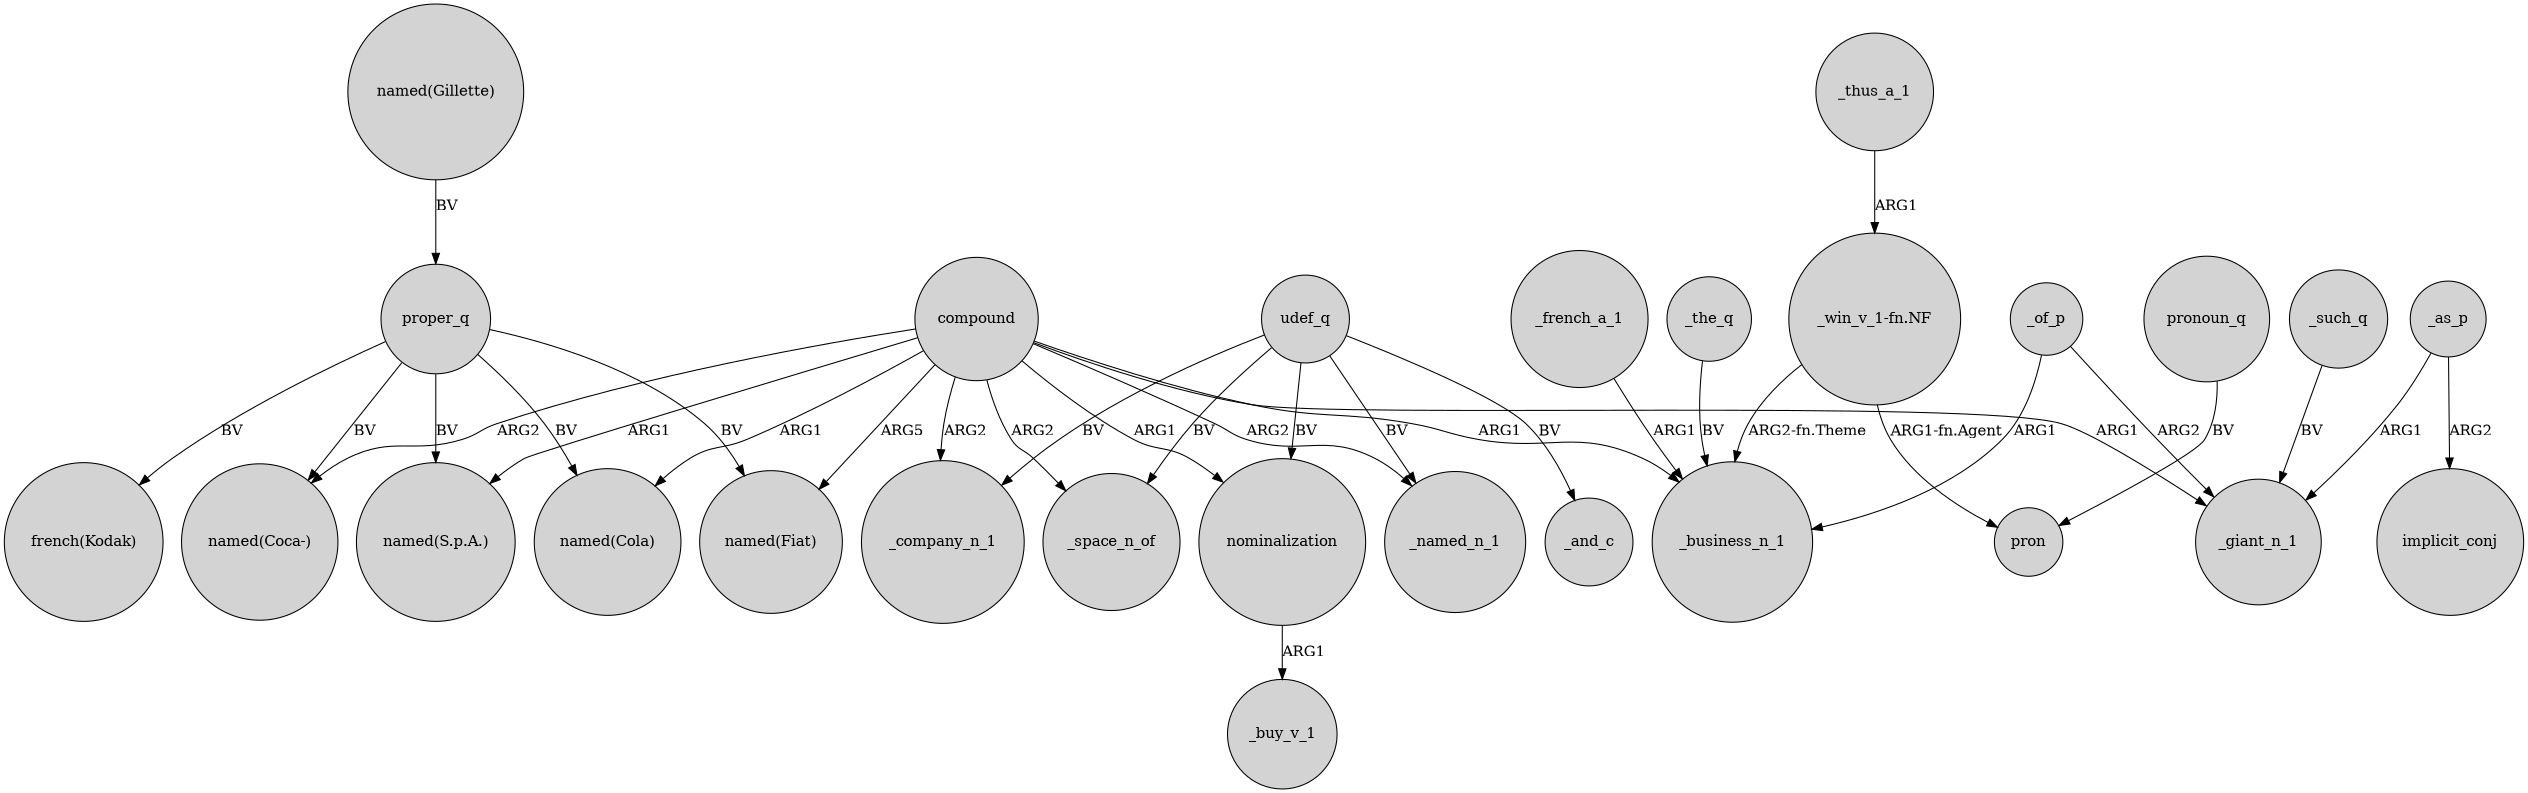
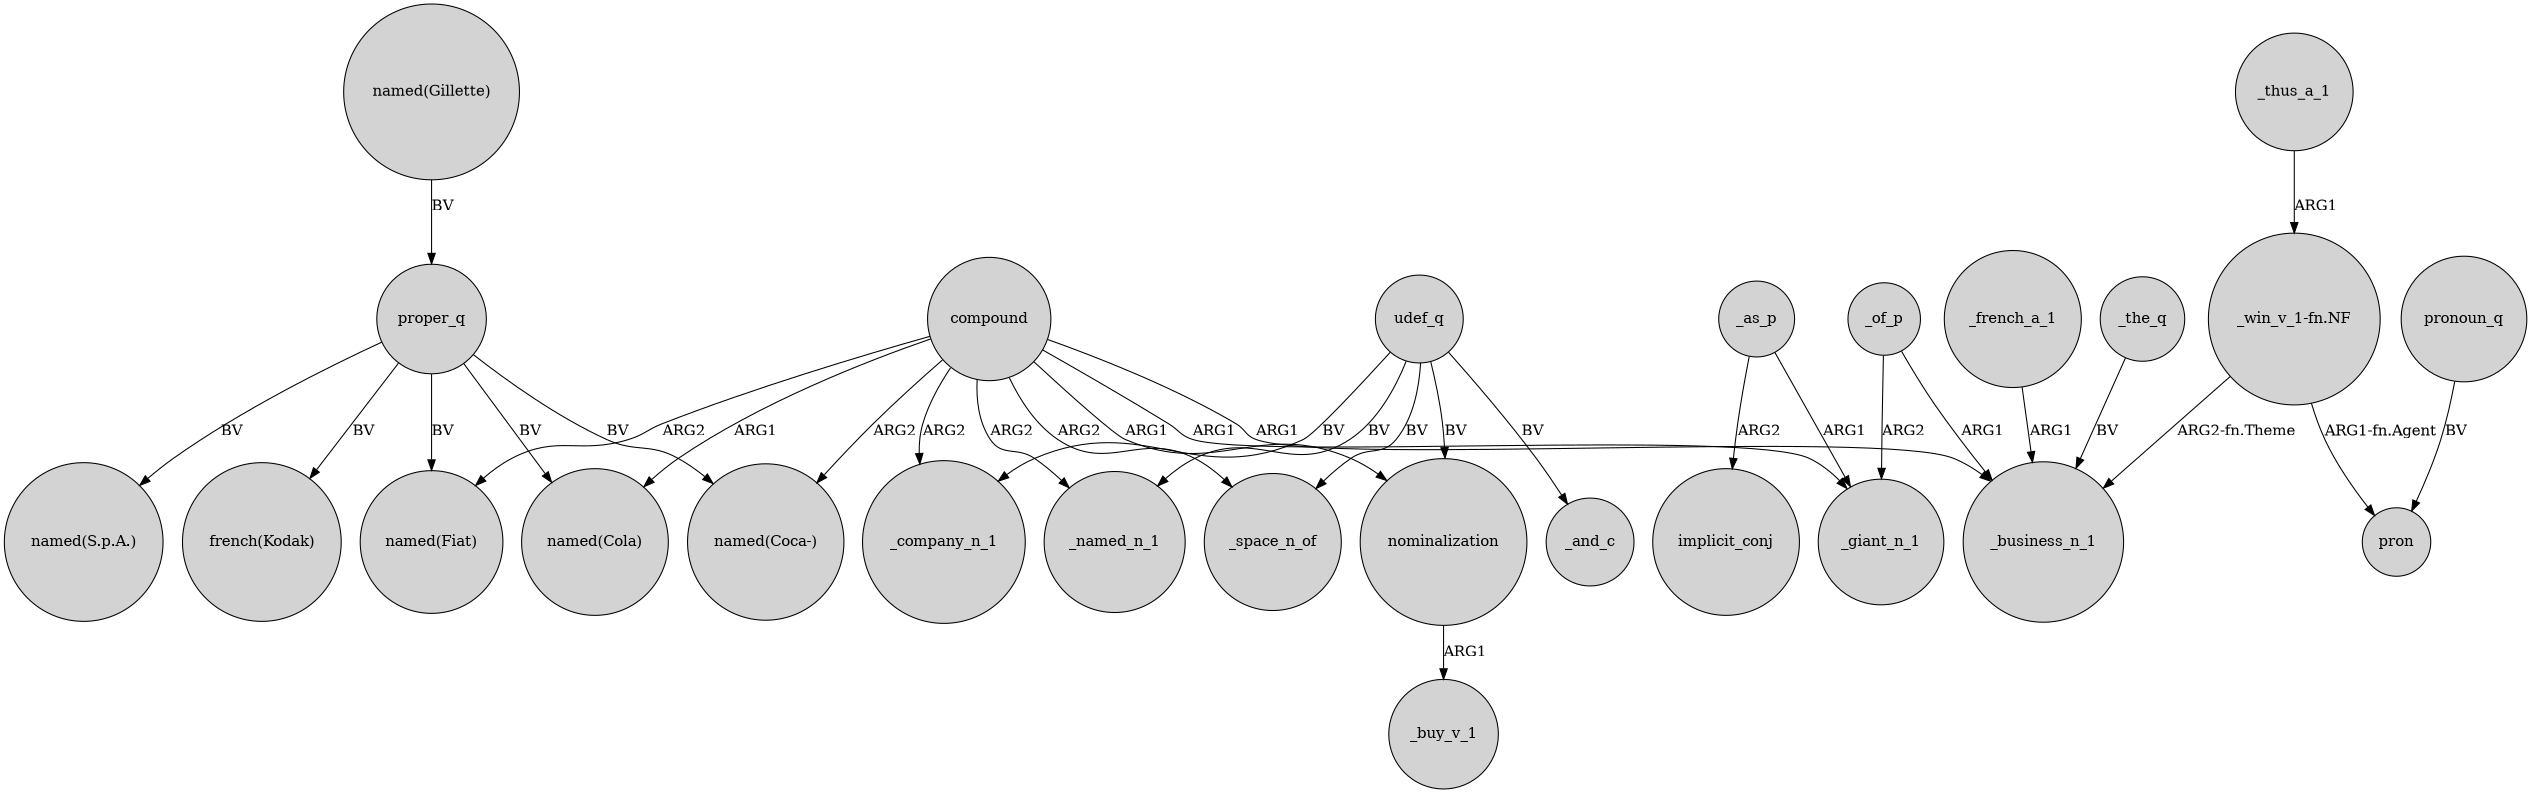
  digraph {
    node [shape=circle style=filled]
    _the_q
    _business_n_1
    proper_q
    "named(Coca-)"
    "named(S.p.A.)"
    n6 [label="french(Kodak)"]
    "named(Cola)"
    "named(Fiat)"
    "named(Gillette)"
    compound
    _giant_n_1
    _company_n_1
    _space_n_of
    nominalization
    n15 [label=_named_n_1]
    _buy_v_1
    _as_p
    implicit_conj
    _thus_a_1
    "_win_v_1-fn.NF"
    pron
    _of_p
    udef_q
    _and_c
    pronoun_q
    _french_a_1
-   _such_q
    _the_q -> _business_n_1 [label=BV]
    proper_q -> "named(Coca-)" [label=BV]
    proper_q -> "named(S.p.A.)" [label=BV]
    proper_q -> n6 [label=BV]
    proper_q -> "named(Cola)" [label=BV]
    proper_q -> "named(Fiat)" [label=BV]
    "named(Gillette)" -> proper_q [label=BV]
    compound -> _business_n_1 [label=ARG1]
    compound -> "named(Coca-)" [label=ARG2]
-   compound -> "named(S.p.A.)" [label=ARG1]
    compound -> "named(Cola)" [label=ARG1]
-   compound -> "named(Fiat)" [label=ARG5]
+   compound -> "named(Fiat)" [label=ARG2]
    compound -> _giant_n_1 [label=ARG1]
    compound -> _company_n_1 [label=ARG2]
    compound -> _space_n_of [label=ARG2]
    compound -> nominalization [label=ARG1]
    compound -> n15 [label=ARG2]
    nominalization -> _buy_v_1 [label=ARG1]
    _as_p -> _giant_n_1 [label=ARG1]
    _as_p -> implicit_conj [label=ARG2]
    _thus_a_1 -> "_win_v_1-fn.NF" [label=ARG1]
    "_win_v_1-fn.NF" -> _business_n_1 [label="ARG2-fn.Theme"]
    "_win_v_1-fn.NF" -> pron [label="ARG1-fn.Agent"]
    _of_p -> _business_n_1 [label=ARG1]
    _of_p -> _giant_n_1 [label=ARG2]
    udef_q -> _company_n_1 [label=BV]
    udef_q -> _space_n_of [label=BV]
    udef_q -> nominalization [label=BV]
    udef_q -> n15 [label=BV]
    udef_q -> _and_c [label=BV]
    pronoun_q -> pron [label=BV]
    _french_a_1 -> _business_n_1 [label=ARG1]
-   _such_q -> _giant_n_1 [label=BV]
  }
